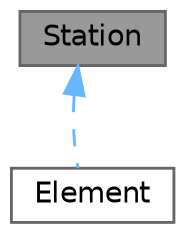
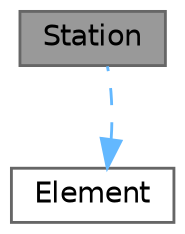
  digraph {
    node [color=gray40 fontname=Helvetica fontsize=10 shape=box style=filled]
    n1 [fillcolor=grey60 fontcolor=black height=0.2 label=Station width=0.4]
    n2 [fillcolor=white height=0.2 label=Element width=0.4]
-   n1 -> n2 [color=steelblue1 dir=back fontname=Helvetica fontsize=10 labelfontname=Helvetica labelfontsize=10 style=dashed]
+   n2 -> n1 [color=steelblue1 dir=back fontname=Helvetica fontsize=10 labelfontname=Helvetica labelfontsize=10 style=dashed]
  }
